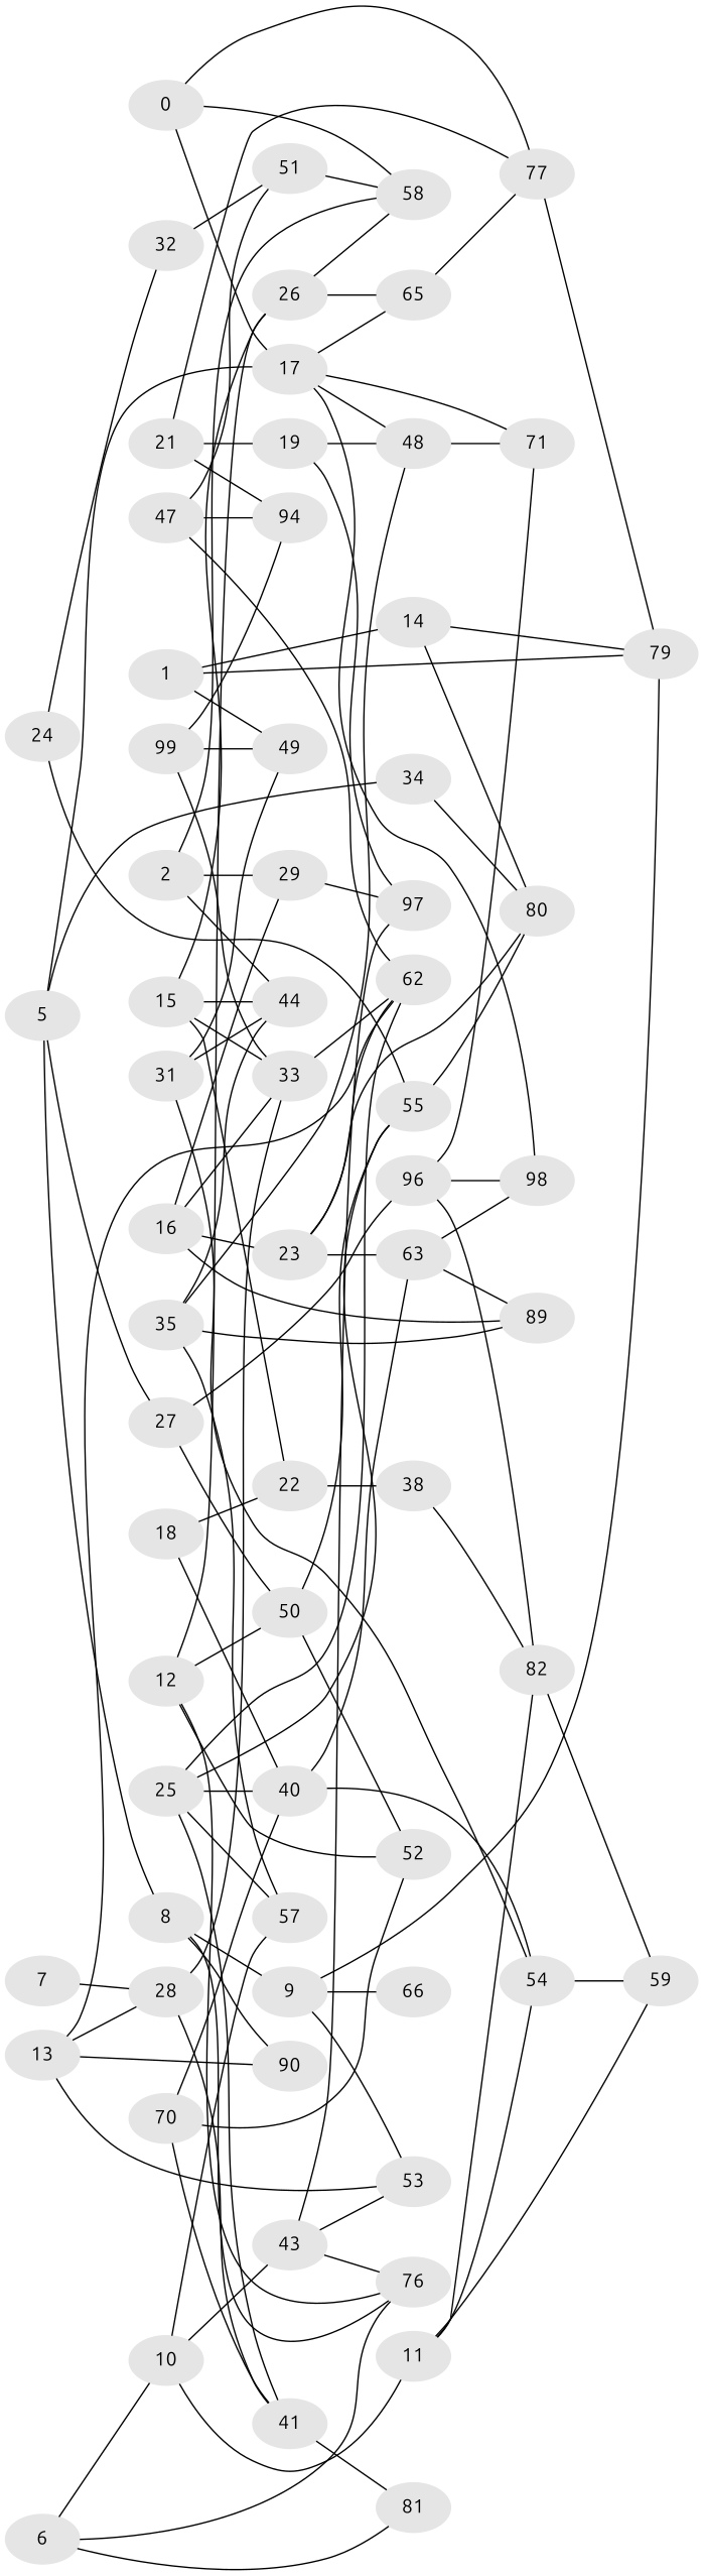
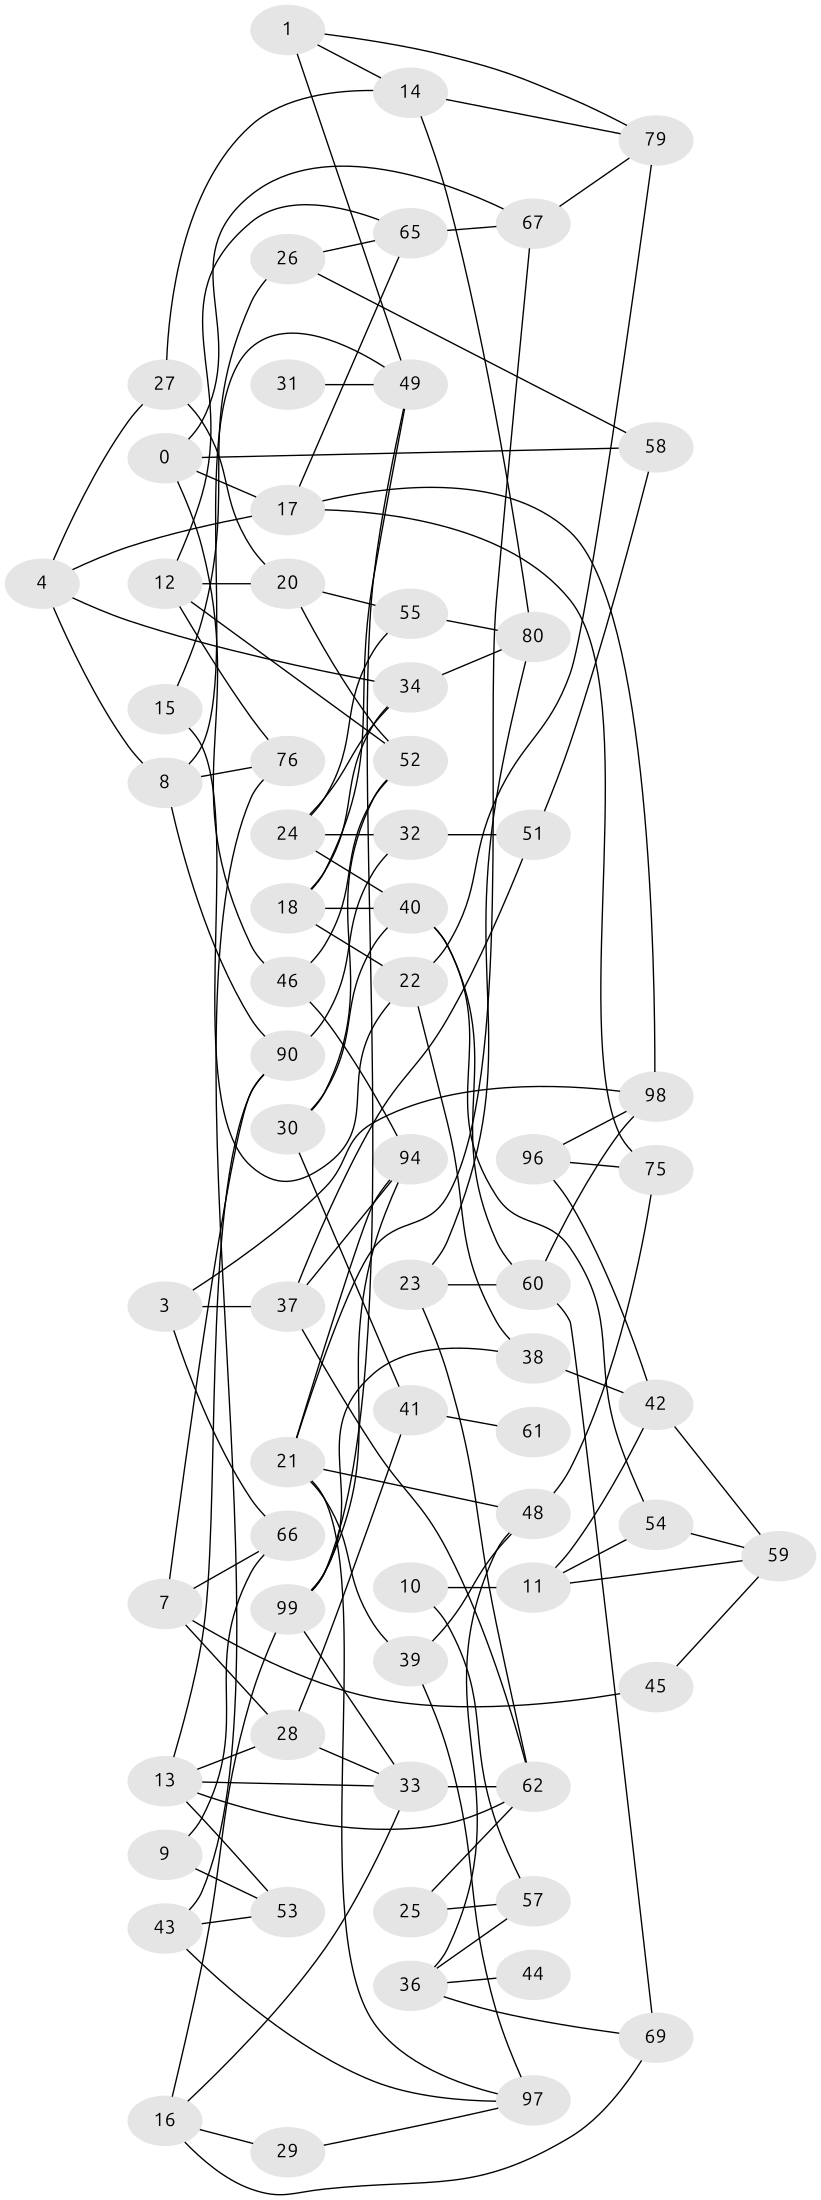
  graph {
    fontname=Ubuntu
    rankdir=LR
    node [color=gray90 fontname=Ubuntu style=filled]
    edge [fontname=Ubuntu]
    1
    14
    49
    n4 [label=79]
    n5 [label=80]
-   30 [label=70]
+   30
    52
    40
    41
-   2
    29
    44
    58
    n14 [label=97]
    32
    51
-   37 [label=47]
+   3
+   37
    66
    n20 [label=98]
    27
-   50
+   50 [label=20]
    n23 [label=96]
    62
    n25 [label=94]
-   4 [label=5]
+   4
    8
    34
    17
    n30 [label=76]
    n31 [label=90]
    9
    n33 [label=0]
-   67 [label=77]
-   71
+   46
+   67
+   71 [label=75]
    65
-   6
    10
-   61 [label=81]
+   61
    57
    11
    43
    7
    28
+   45
    33
    59
    53
-   42 [label=82]
+   42
    54
    12
    55
    13
    15
    22
    26
    38
    16
    23
-   69 [label=89]
-   63
+   69
+   63 [label=60]
    18
    n64 [label=99]
    21
-   39 [label=19]
+   39
    48
    24
    25
    31
-   35
+   35 [label=36]
    1 -- 14
    1 -- 49
    1 -- n4
    14 -- n4
    14 -- n5
    30 -- 52
    30 -- 40
    30 -- 41
    40 -- 54
    40 -- 63
    41 -- 61
-   2 -- 29
-   2 -- 44
-   2 -- 58
    29 -- n14
    32 -- 51
    51 -- 58
+   3 -- 37
+   3 -- 66
+   3 -- n20
    37 -- 51
    37 -- 62
    37 -- n25
    27 -- 50
-   27 -- n23
+   27 -- 14
    50 -- 52
    50 -- 55
    n23 -- n20
    n23 -- 71
    n23 -- 42
    4 -- 27
    4 -- 8
    4 -- 34
    4 -- 17
    8 -- n30
    8 -- n31
-   8 -- 9
+   8 -- 49
    34 -- n5
    17 -- n20
    17 -- 71
    17 -- 65
-   9 -- n4
+   n31 -- 32
+   22 -- n4
    9 -- 66
    9 -- 53
    n33 -- 58
    n33 -- 17
+   n33 -- 46
    n33 -- 67
+   46 -- 52
+   46 -- n25
    67 -- n4
    65 -- 67
-   6 -- n30
-   6 -- 10
-   6 -- 61
    10 -- 57
    10 -- 11
-   10 -- 43
    11 -- 59
    11 -- 42
    11 -- 54
    43 -- n14
    43 -- n30
    43 -- 53
+   7 -- 66
+   7 -- n31
    7 -- 28
+   7 -- 45
    28 -- 41
    28 -- 33
+   45 -- 59
    33 -- 62
    42 -- 59
    54 -- 59
    12 -- 52
    12 -- 50
    12 -- n30
-   12 -- 26
+   12 -- 65
    55 -- n5
    13 -- 62
    13 -- n31
    13 -- 28
    13 -- 53
-   15 -- 44
-   15 -- 33
+   13 -- 33
    15 -- 22
    15 -- 26
    22 -- 38
    26 -- 58
    26 -- 65
    38 -- 42
    16 -- 29
    16 -- 33
-   16 -- 23
+   16 -- n64
    16 -- 69
    23 -- n5
    23 -- 62
    23 -- 63
    63 -- n20
    63 -- 69
+   18 -- 49
    18 -- 40
+   18 -- 34
    18 -- 22
    n64 -- 49
    n64 -- n25
    n64 -- 33
+   n64 -- 38
+   21 -- n14
    21 -- n25
    21 -- 67
    21 -- 39
-   17 -- 48
+   21 -- 48
    39 -- n14
    39 -- 48
    48 -- 71
-   25 -- 40
+   24 -- 40
    24 -- 32
+   24 -- 34
    24 -- 55
-   25 -- 41
    25 -- 62
    25 -- 57
-   25 -- 55
    31 -- 49
-   31 -- 44
-   31 -- 54
    35 -- 44
    35 -- 57
    35 -- 69
    35 -- 48
  }
